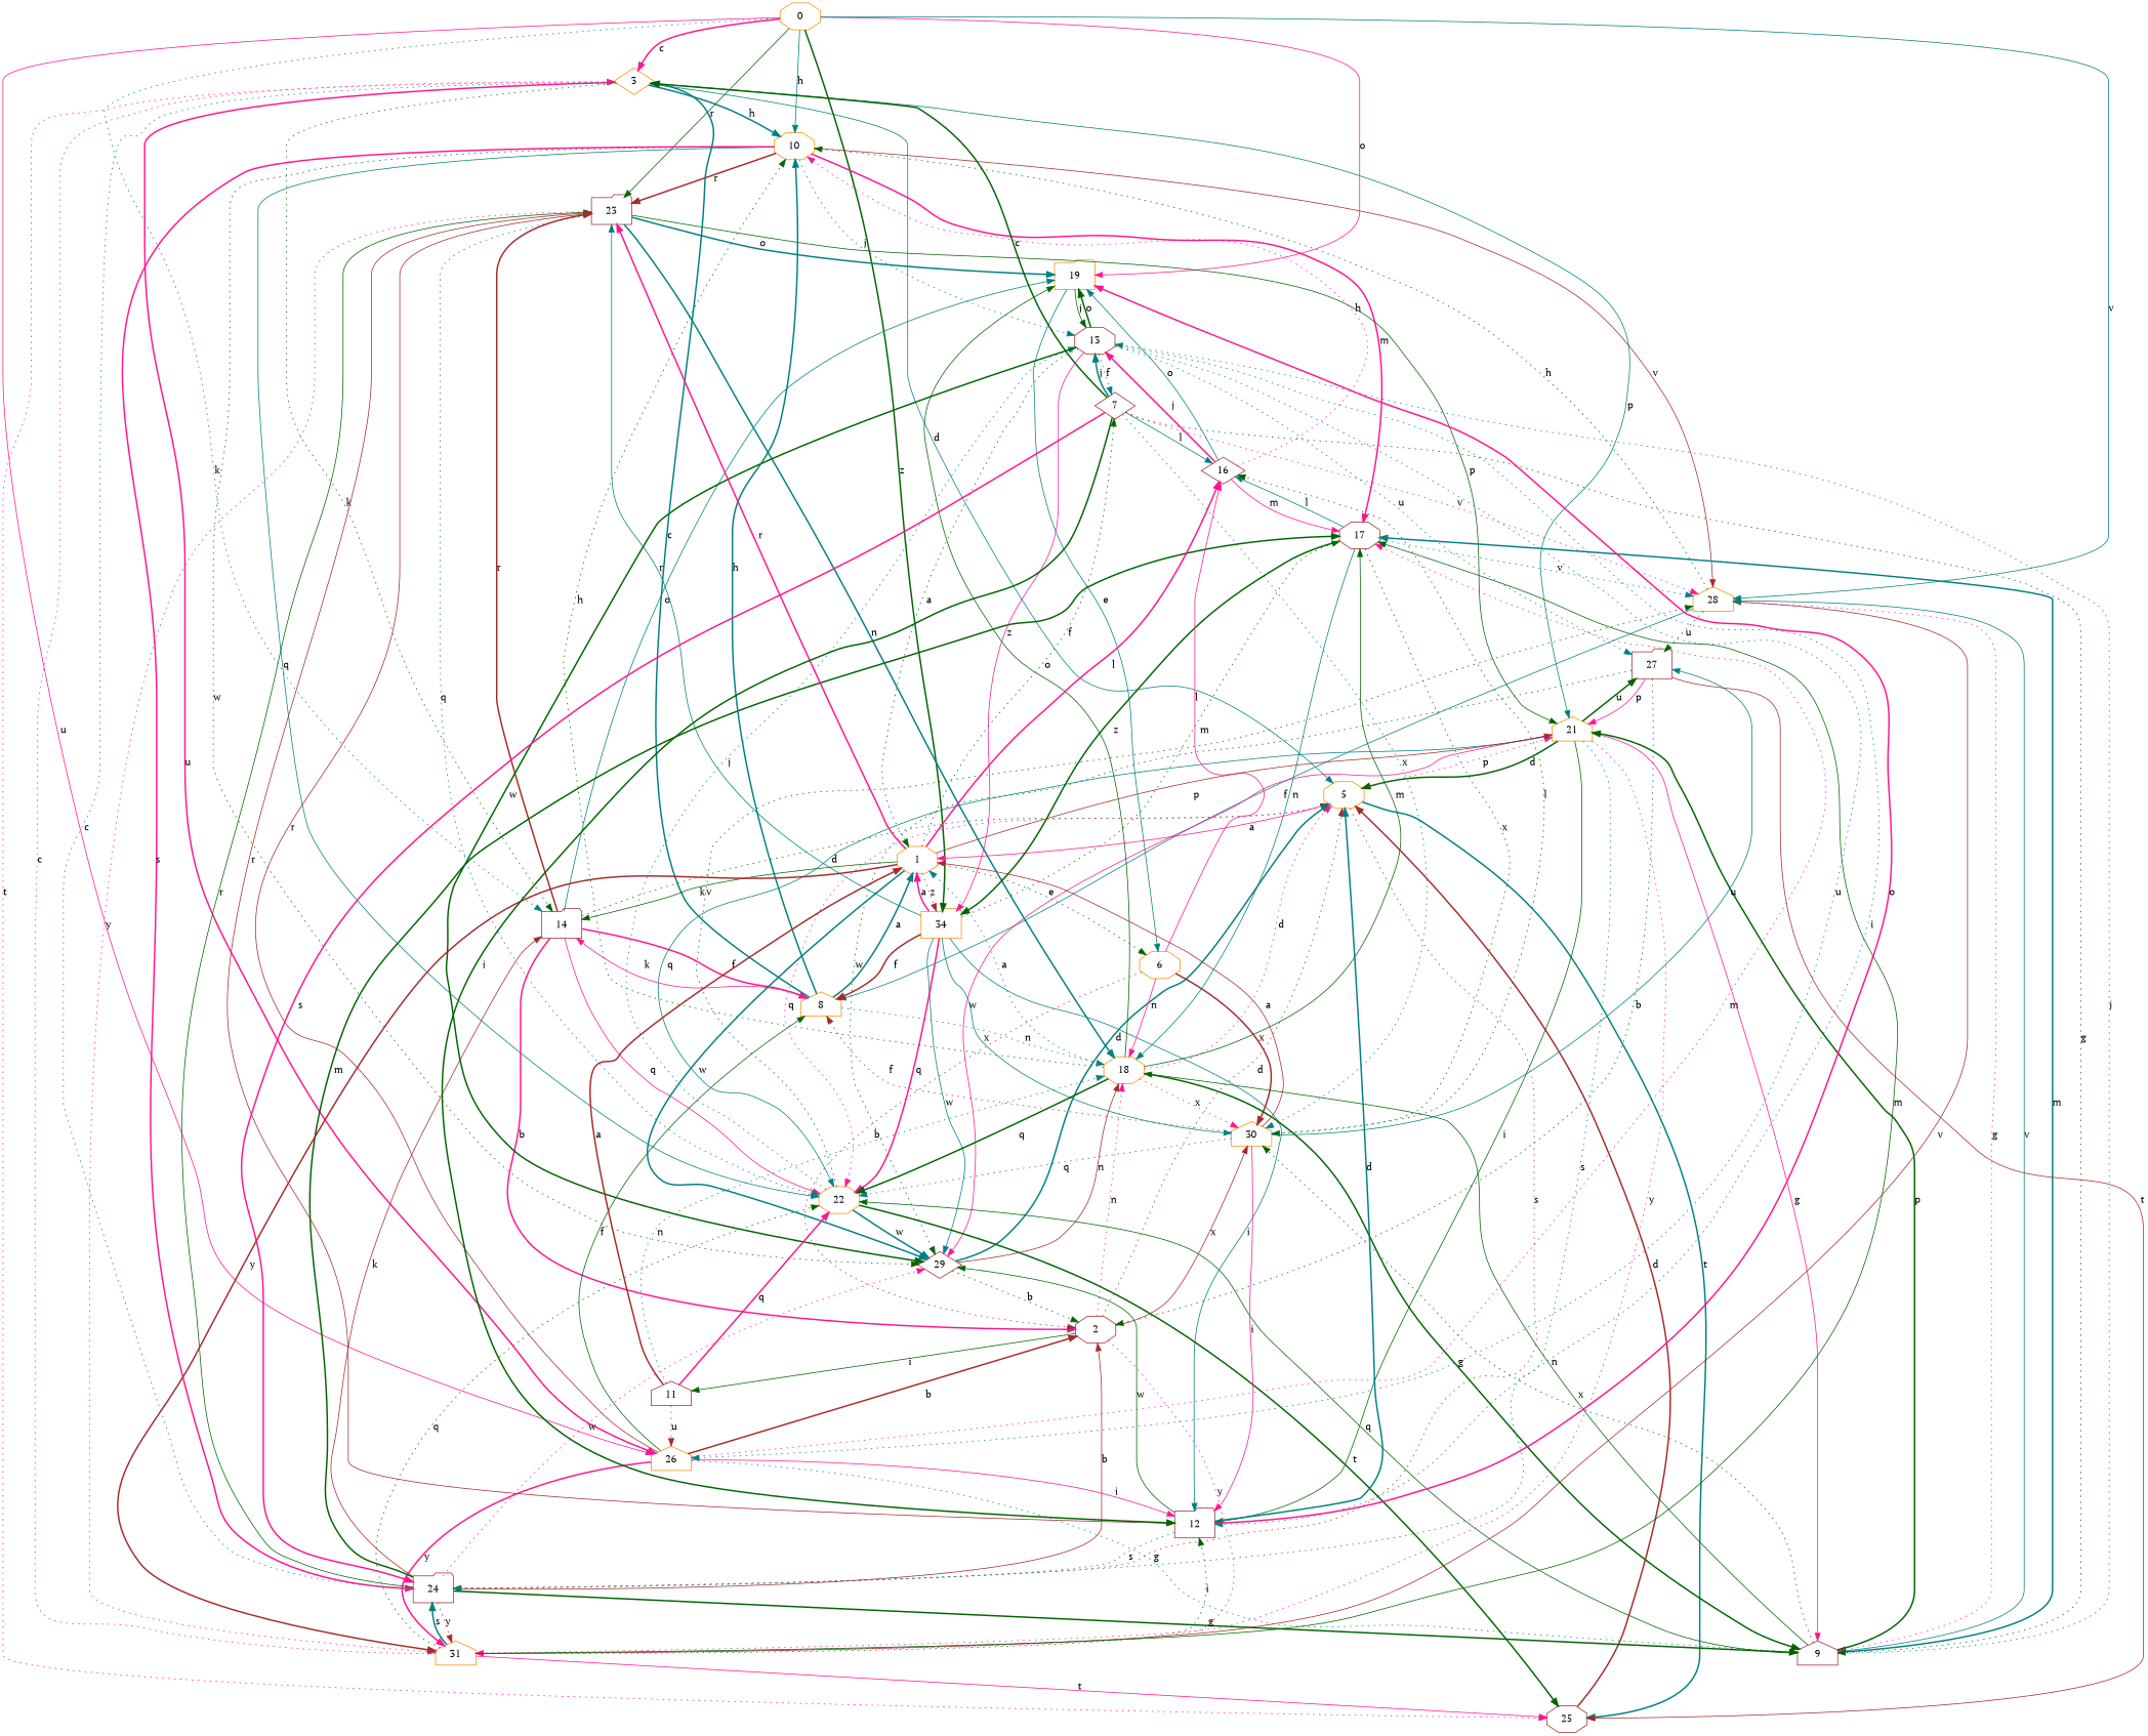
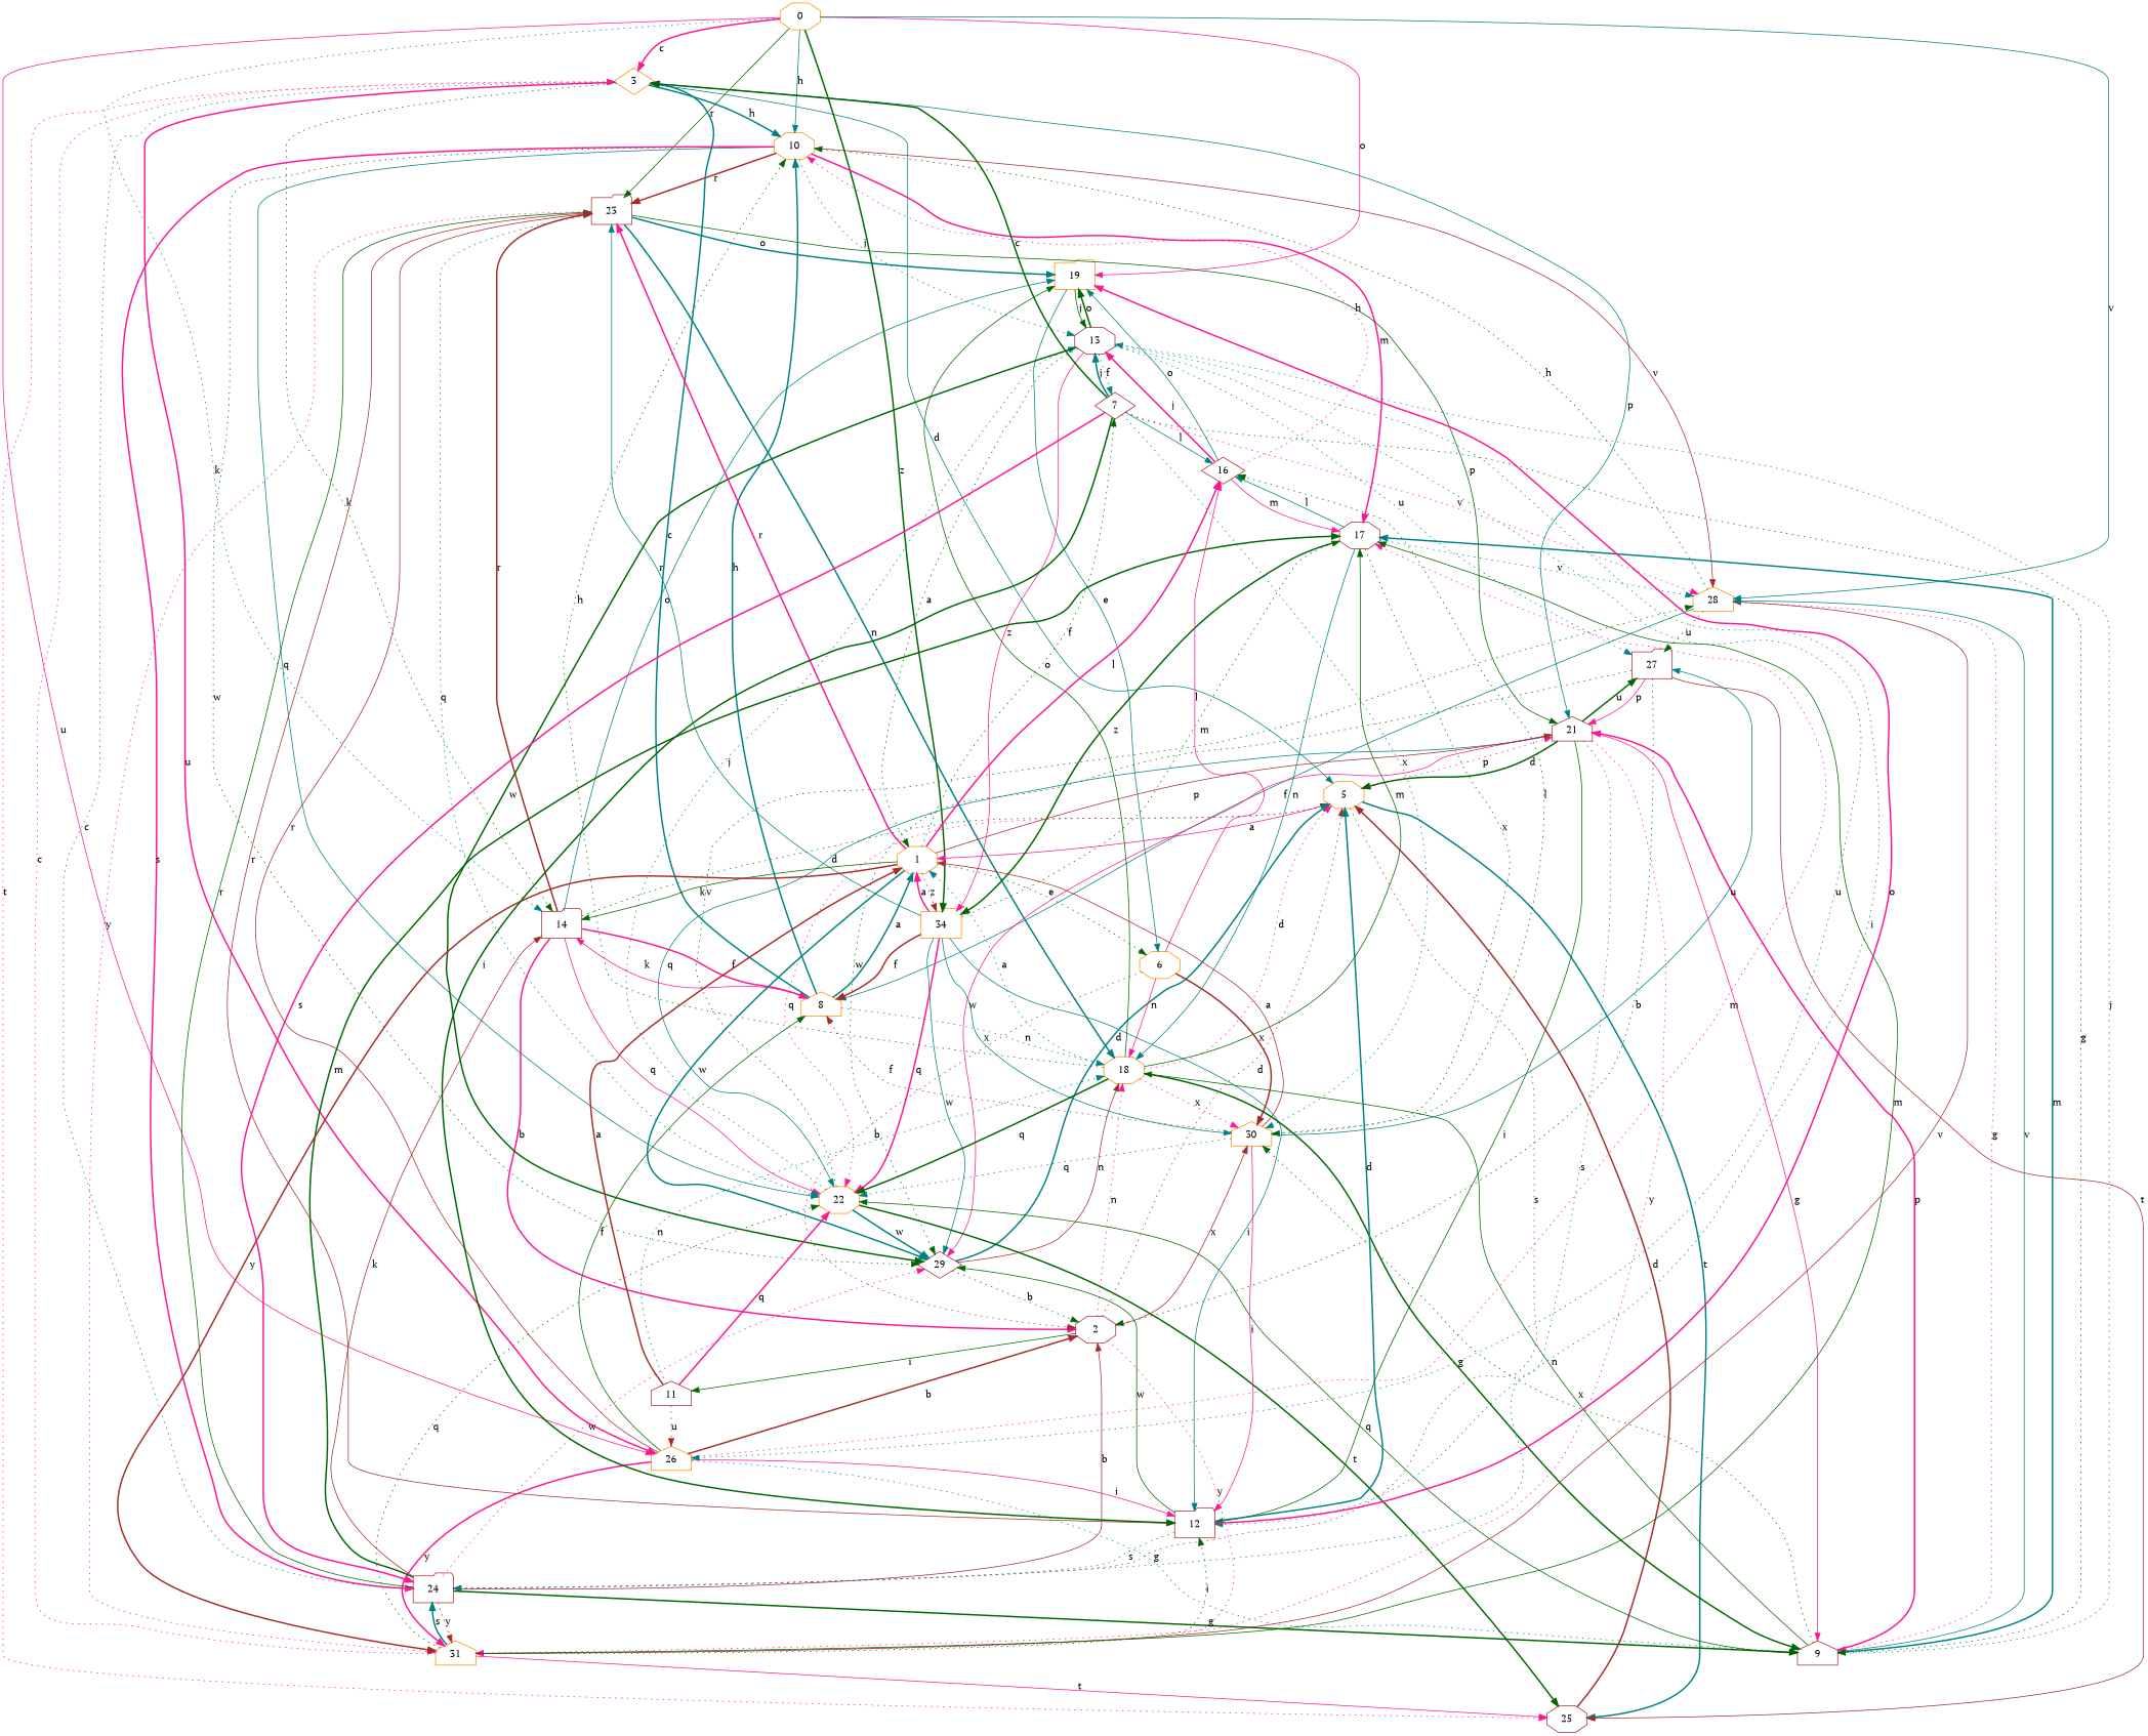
  strict digraph {
    fontname="PT Serif"
    node [color=darkorange fontname="PT Serif" shape=octagon]
    edge [color=teal fontname="PT Serif" style=dotted]
    3 [shape=diamond]
    0
    10
    14 [color=brown shape=folder]
    19 [shape=folder]
    23 [color=brown shape=folder]
    26 [shape=house]
    28 [shape=house]
    34 [shape=folder]
-   21 [shape=house]
+   21 [color=brown shape=house]
    5
    25 [color=brown]
    29 [color=brown shape=diamond]
    22
    24 [color=brown shape=folder]
    13 [color=brown]
    17 [color=brown]
    2 [color=brown]
    8 [shape=house]
    6
    n21 [label=31 shape=house]
    18
    9 [color=brown shape=house]
    12 [color=brown shape=folder]
    27 [color=brown shape=folder]
    1
    30 [shape=house]
    7 [color=brown shape=diamond]
    16 [color=brown shape=diamond]
    11 [color=brown shape=house]
    3 -> 10 [label=h style=bold]
    3 -> 14 [color=darkgreen label=k]
    3 -> 26 [color=deeppink label=u style=bold]
    3 -> 21 [label=p style=solid]
    3 -> 5 [label=d style=solid]
    3 -> 25 [color=deeppink label=t]
    0 -> 3 [color=deeppink label=c style=bold]
    0 -> 10 [label=h style=solid]
    0 -> 14 [label=k]
    0 -> 19 [color=deeppink label=o style=solid]
    0 -> 23 [color=darkgreen label=r style=solid]
    0 -> 26 [color=deeppink label=u style=solid]
    0 -> 28 [label=v style=solid]
    0 -> 34 [color=darkgreen label=z style=bold]
    10 -> 23 [color=brown label=r style=bold]
    10 -> 28 [color=brown label=v style=solid]
    10 -> 29 [color=darkgreen label=w]
    10 -> 22 [label=q style=solid]
    10 -> 24 [color=deeppink label=s style=bold]
    10 -> 13 [label=j]
    10 -> 17 [color=deeppink label=m style=bold]
    14 -> 19 [label=o style=solid]
    14 -> 23 [color=brown label=r style=bold]
    14 -> 5 [color=darkgreen label=d]
    14 -> 22 [color=deeppink label=q style=solid]
    14 -> 2 [color=deeppink label=b style=bold]
    14 -> 8 [color=deeppink label=f style=bold]
    19 -> 13 [color=darkgreen label=j style=solid]
    19 -> 6 [label=e style=solid]
    23 -> 19 [label=o style=bold]
    23 -> 21 [color=darkgreen label=p style=solid]
    23 -> 22 [label=q]
    23 -> n21 [color=deeppink label=y]
    23 -> 18 [label=n style=bold]
    26 -> 23 [color=brown label=r style=solid]
    26 -> 17 [color=deeppink label=m]
    26 -> 2 [color=brown label=b style=bold]
    26 -> 8 [color=darkgreen label=f style=solid]
    26 -> n21 [color=deeppink label=y style=bold]
    26 -> 9 [label=g]
    26 -> 12 [color=deeppink label=i style=solid]
    28 -> 10 [color=darkgreen label=h]
    28 -> 8 [label=f style=solid]
    28 -> 9 [color=deeppink label=g]
    28 -> 27 [color=darkgreen label=u]
    34 -> 23 [label=r style=solid]
    34 -> 29 [label=w style=solid]
    34 -> 22 [color=deeppink label=q style=bold]
    34 -> 17 [color=darkgreen label=m]
    34 -> 8 [color=brown label=f style=bold]
    34 -> 12 [label=i style=solid]
    34 -> 1 [color=deeppink label=a style=bold]
    34 -> 30 [label=x style=solid]
    21 -> 5 [color=darkgreen label=d style=bold]
    21 -> 29 [color=deeppink label=w style=solid]
    21 -> 22 [label=q style=solid]
    21 -> 24 [label=s]
    21 -> n21 [color=deeppink label=y]
    21 -> 9 [color=deeppink label=g style=solid]
    21 -> 12 [color=darkgreen label=i style=solid]
    21 -> 27 [color=darkgreen label=u style=bold]
    5 -> 21 [color=deeppink label=p]
    5 -> 25 [label=t style=bold]
    5 -> 22 [color=deeppink label=q]
    5 -> 24 [color=brown label=s]
    5 -> 1 [color=deeppink label=a style=solid]
    25 -> 5 [color=brown label=d style=bold]
    29 -> 5 [label=d style=bold]
    29 -> 2 [color=darkgreen label=b]
    29 -> 18 [color=brown label=n style=solid]
    22 -> 28 [color=darkgreen label=v]
    22 -> 25 [color=darkgreen label=t style=bold]
    22 -> 29 [label=w style=bold]
    22 -> 13 [label=j]
    24 -> 3 [label=c]
    24 -> 14 [color=brown label=k style=solid]
    24 -> 23 [color=darkgreen label=r style=solid]
    24 -> 29 [color=deeppink label=w]
    24 -> 17 [color=darkgreen label=m style=bold]
    24 -> 2 [color=brown label=b style=solid]
    24 -> n21 [color=brown label=y]
    24 -> 9 [color=darkgreen label=g style=bold]
    13 -> 19 [color=darkgreen label=o style=bold]
    13 -> 26 [label=u]
    13 -> 34 [color=deeppink label=z style=solid]
    13 -> 29 [color=darkgreen label=w style=bold]
    13 -> 12 [label=i]
    13 -> 27 [label=u]
    13 -> 1 [color=darkgreen label=a]
    13 -> 7 [label=f]
    17 -> 28 [label=v]
    17 -> 34 [color=darkgreen label=z style=bold]
    17 -> 18 [label=n style=solid]
    17 -> 30 [color=darkgreen label=x]
    17 -> 16 [label=l style=solid]
    2 -> 5 [color=brown label=d]
    2 -> n21 [color=deeppink label=y]
    2 -> 18 [color=deeppink label=n]
    2 -> 30 [color=brown label=x style=solid]
    2 -> 11 [color=darkgreen label=i style=solid]
    8 -> 3 [label=c style=bold]
    8 -> 10 [label=h style=bold]
    8 -> 14 [color=deeppink label=k style=solid]
    8 -> 18 [label=n]
    8 -> 1 [label=a style=bold]
    6 -> 2 [color=brown label=b]
    6 -> 18 [color=deeppink label=n style=solid]
    6 -> 30 [color=brown label=x style=bold]
    6 -> 16 [color=deeppink label=l style=solid]
    n21 -> 3 [color=deeppink label=c]
    n21 -> 28 [color=brown label=v style=solid]
    n21 -> 25 [color=deeppink label=t style=solid]
    n21 -> 22 [color=darkgreen label=q]
    n21 -> 24 [label=s style=bold]
    n21 -> 17 [color=darkgreen label=m style=solid]
    n21 -> 12 [color=darkgreen label=i]
    18 -> 10 [color=darkgreen label=h]
    18 -> 19 [color=darkgreen label=o style=solid]
    18 -> 5 [color=deeppink label=d]
    18 -> 22 [color=darkgreen label=q style=bold]
    18 -> 17 [color=darkgreen label=m style=solid]
    18 -> 9 [color=darkgreen label=g style=bold]
    18 -> 1 [label=a]
    18 -> 30 [color=deeppink label=x]
    9 -> 28 [label=v style=solid]
-   9 -> 21 [color=darkgreen label=p style=bold]
+   9 -> 21 [color=deeppink label=p style=bold]
    9 -> 22 [color=darkgreen label=q style=solid]
    9 -> 13 [label=j]
    9 -> 17 [label=m style=bold]
    9 -> 18 [color=darkgreen label=n style=solid]
    9 -> 30 [color=darkgreen label=x]
    12 -> 19 [color=deeppink label=o style=bold]
    12 -> 23 [color=brown label=r style=solid]
    12 -> 5 [label=d style=bold]
    12 -> 29 [color=darkgreen label=w style=solid]
    12 -> 24 [label=s]
    27 -> 21 [color=deeppink label=p style=solid]
    27 -> 25 [color=brown label=t style=solid]
    27 -> 29 [color=darkgreen label=w]
    27 -> 2 [color=darkgreen label=b]
    1 -> 14 [color=darkgreen label=k style=solid]
    1 -> 23 [color=deeppink label=r style=bold]
    1 -> 34 [color=brown label=z]
    1 -> 21 [color=brown label=p style=solid]
    1 -> 29 [label=w style=bold]
    1 -> 6 [color=darkgreen label=e]
    1 -> n21 [color=brown label=y style=bold]
    1 -> 7 [color=darkgreen label=f]
    1 -> 16 [color=deeppink label=l style=bold]
    30 -> 22 [label=q]
    30 -> 8 [color=brown label=f]
    30 -> 12 [color=deeppink label=i style=solid]
    30 -> 27 [label=u style=solid]
    30 -> 1 [color=brown label=a style=solid]
    30 -> 16 [color=darkgreen label=l]
    7 -> 3 [color=darkgreen label=c style=bold]
    7 -> 28 [color=deeppink label=v]
    7 -> 24 [color=deeppink label=s style=bold]
    7 -> 13 [label=j style=bold]
    7 -> 9 [color=darkgreen label=g]
    7 -> 12 [color=darkgreen label=i style=bold]
    7 -> 30 [label=x]
    7 -> 16 [label=l style=solid]
    16 -> 10 [color=deeppink label=h]
    16 -> 19 [label=o style=solid]
    16 -> 13 [color=deeppink label=j style=bold]
    16 -> 17 [color=deeppink label=m style=solid]
    11 -> 26 [color=brown label=u]
    11 -> 22 [color=deeppink label=q style=bold]
    11 -> 18 [label=n]
    11 -> 1 [color=brown label=a style=bold]
  }
